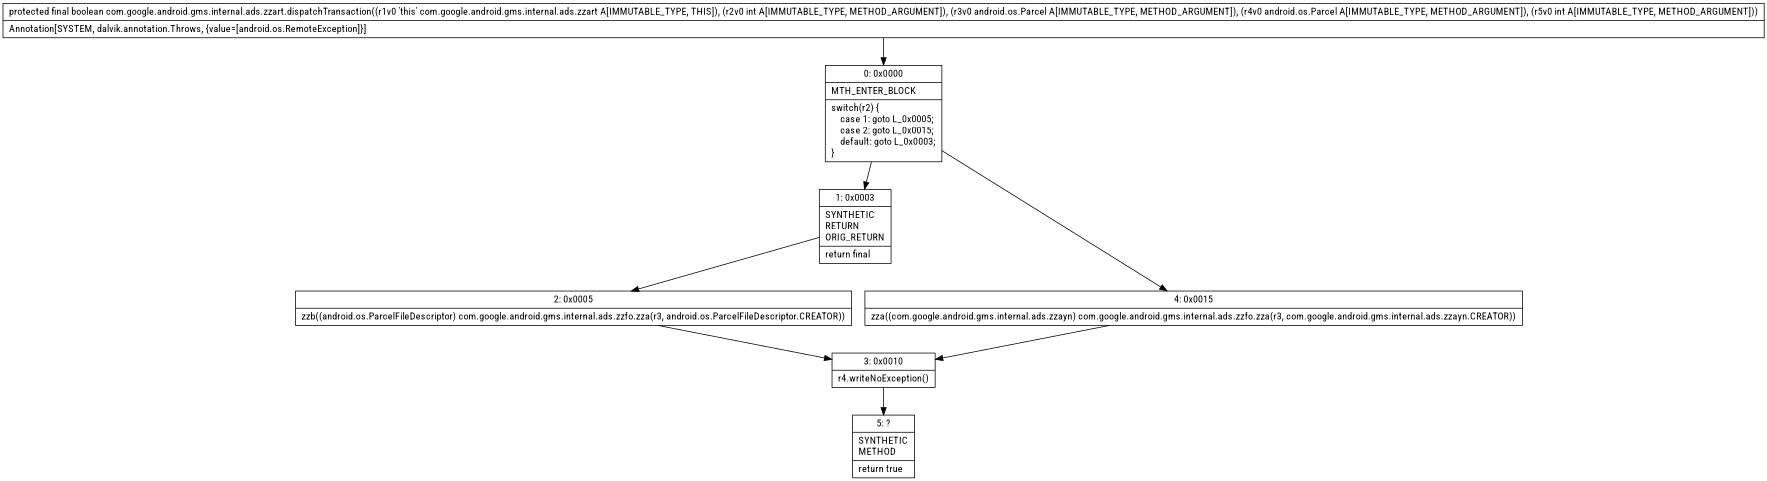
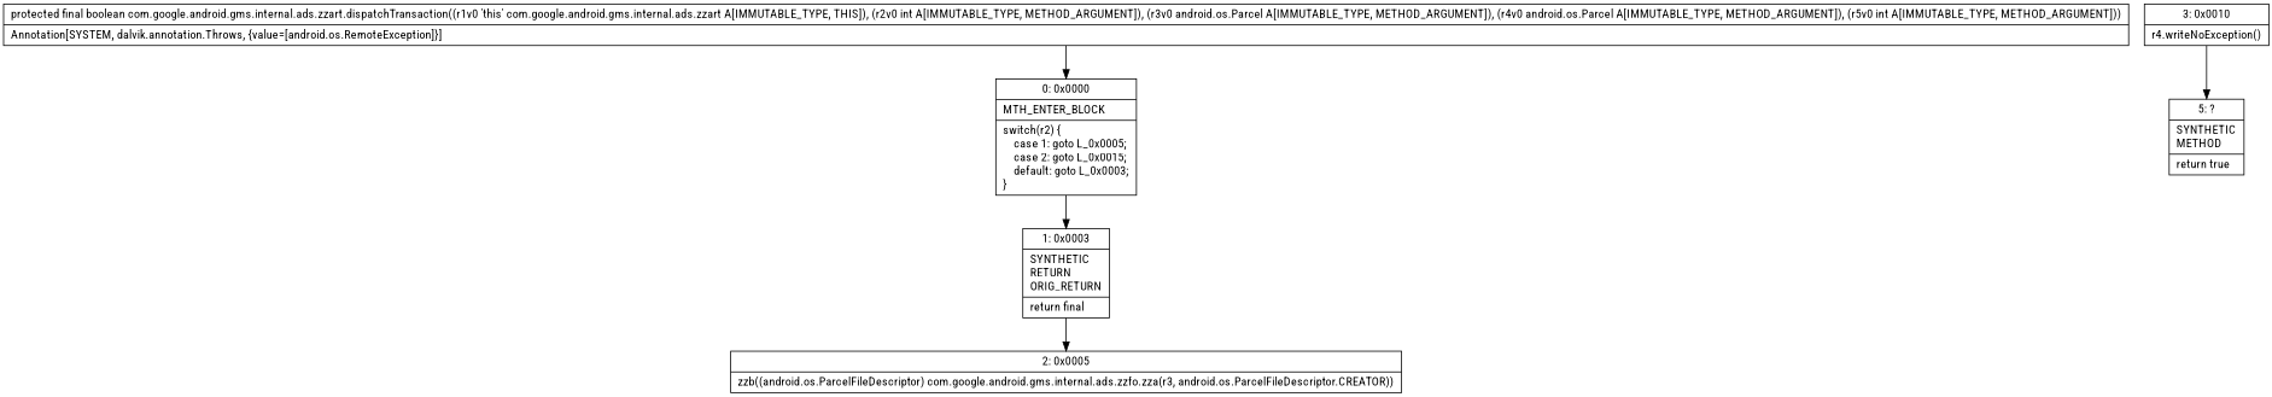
  digraph {
    fontname="Roboto Condensed"
    node [fontname="Roboto Condensed" shape=record]
    edge [fontname="Roboto Condensed"]
    n1 [label="{0\:\ 0x0000|MTH_ENTER_BLOCK\l|switch(r2) \{\l    case 1: goto L_0x0005;\l    case 2: goto L_0x0015;\l    default: goto L_0x0003;\l\}\l}"]
    n2 [label="{1\:\ 0x0003|SYNTHETIC\lRETURN\lORIG_RETURN\l|return final\l}"]
-   n3 [label="{4\:\ 0x0015|zza((com.google.android.gms.internal.ads.zzayn) com.google.android.gms.internal.ads.zzfo.zza(r3, com.google.android.gms.internal.ads.zzayn.CREATOR))\l}"]
    n4 [label="{2\:\ 0x0005|zzb((android.os.ParcelFileDescriptor) com.google.android.gms.internal.ads.zzfo.zza(r3, android.os.ParcelFileDescriptor.CREATOR))\l}"]
    n5 [label="{3\:\ 0x0010|r4.writeNoException()\l}"]
    n6 [label="{5\:\ ?|SYNTHETIC\lMETHOD\l|return true\l}"]
    n7 [label="{protected final boolean com.google.android.gms.internal.ads.zzart.dispatchTransaction((r1v0 'this' com.google.android.gms.internal.ads.zzart A[IMMUTABLE_TYPE, THIS]), (r2v0 int A[IMMUTABLE_TYPE, METHOD_ARGUMENT]), (r3v0 android.os.Parcel A[IMMUTABLE_TYPE, METHOD_ARGUMENT]), (r4v0 android.os.Parcel A[IMMUTABLE_TYPE, METHOD_ARGUMENT]), (r5v0 int A[IMMUTABLE_TYPE, METHOD_ARGUMENT]))  | Annotation[SYSTEM, dalvik.annotation.Throws, \{value=[android.os.RemoteException]\}]\l}"]
    n1 -> n2
-   n1 -> n3
    n2 -> n4
-   n3 -> n5
-   n4 -> n5
    n5 -> n6
    n7 -> n1
  }
